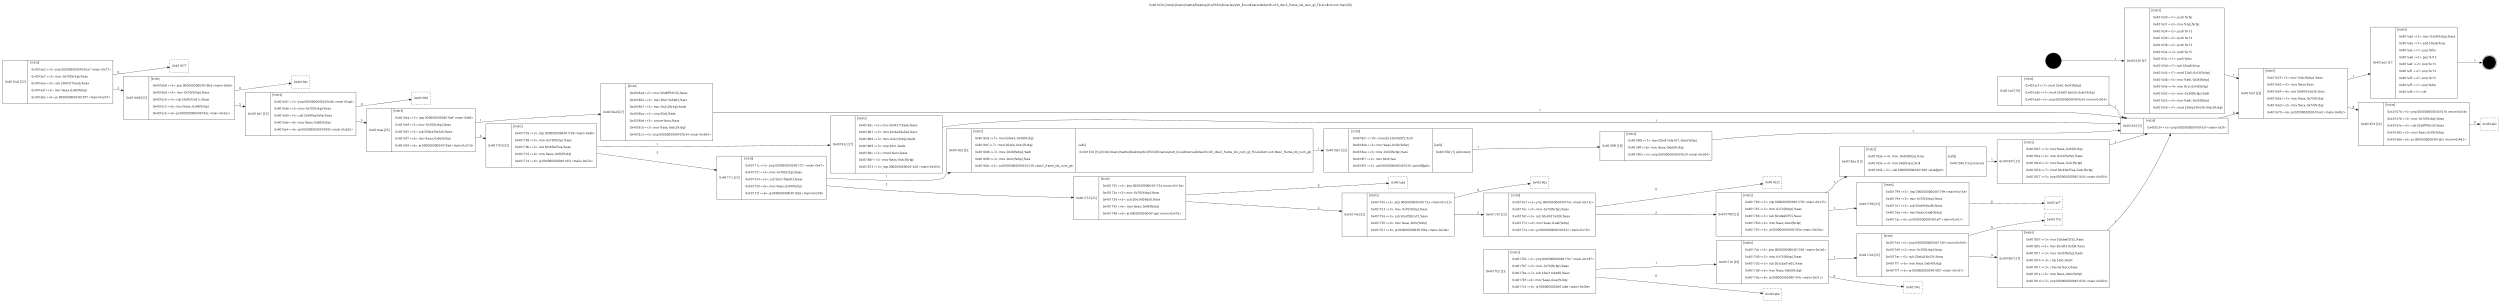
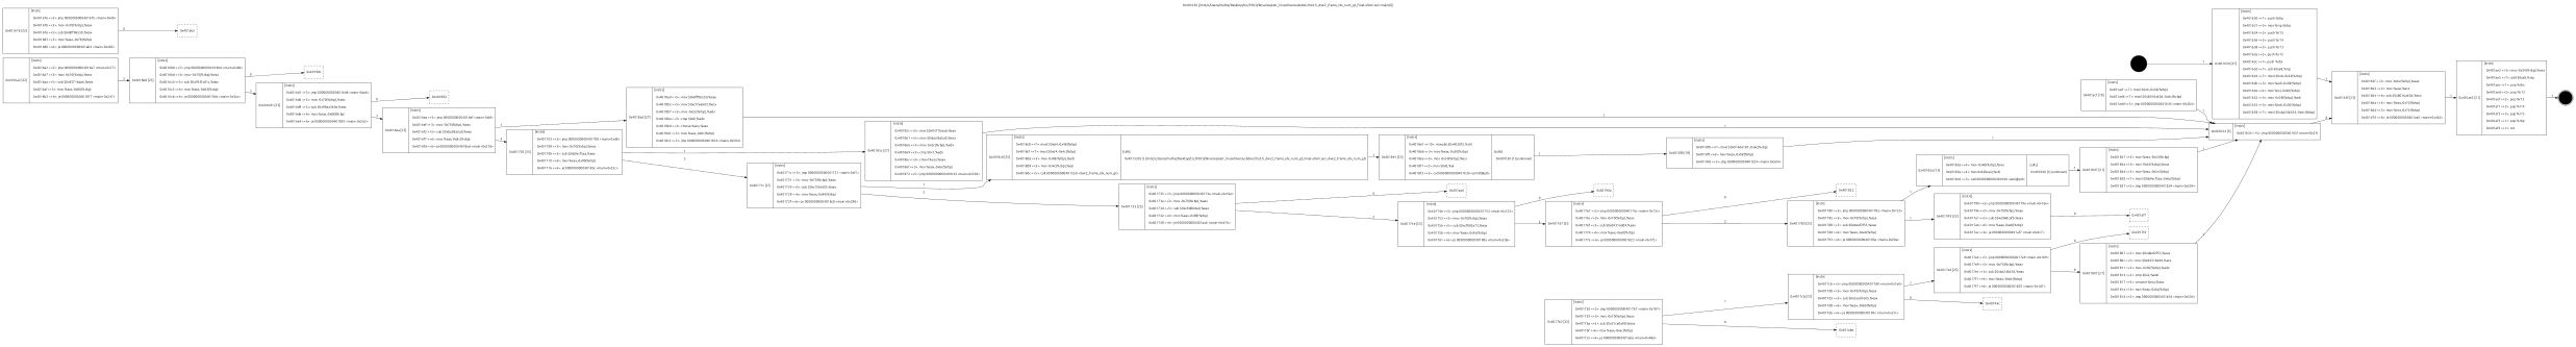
  digraph {
    fontname=Ubuntu
    label="0x401630 (/mnt/c/Users/mathe/Desktop/tcc/POCII/binaries/extr_linuxdriversusbdwc2hcd.h_dwc2_frame_idx_num_gt_Final-ollvm.out::main(0))"
    labelloc=t
    rankdir=LR
    node [fontname=Ubuntu shape=record]
    edge [fontname=Ubuntu]
    Entry [fillcolor=black height=0.3 shape=circle style=filled width=0.3]
    n2 [label="{\n     0x401630 [47]\l\n     | [instrs]\l\n     &nbsp;&nbsp;0x401630 \<+1\>: push %rbp\l\n     &nbsp;&nbsp;0x401631 \<+3\>: mov %rsp,%rbp\l\n     &nbsp;&nbsp;0x401634 \<+2\>: push %r15\l\n     &nbsp;&nbsp;0x401636 \<+2\>: push %r14\l\n     &nbsp;&nbsp;0x401638 \<+2\>: push %r13\l\n     &nbsp;&nbsp;0x40163a \<+2\>: push %r12\l\n     &nbsp;&nbsp;0x40163c \<+1\>: push %rbx\l\n     &nbsp;&nbsp;0x40163d \<+7\>: sub $0xa8,%rsp\l\n     &nbsp;&nbsp;0x401644 \<+7\>: movl $0x0,-0x34(%rbp)\l\n     &nbsp;&nbsp;0x40164b \<+3\>: mov %edi,-0x38(%rbp)\l\n     &nbsp;&nbsp;0x40164e \<+4\>: mov %rsi,-0x40(%rbp)\l\n     &nbsp;&nbsp;0x401652 \<+3\>: mov -0x38(%rbp),%edi\l\n     &nbsp;&nbsp;0x401655 \<+3\>: mov %edi,-0x30(%rbp)\l\n     &nbsp;&nbsp;0x401658 \<+7\>: movl $0x6a24b434,-0x6c(%rbp)\l\n  }"]
    n3 [label="{\n     0x40165f [23]\l\n     | [instrs]\l\n     &nbsp;&nbsp;0x40165f \<+3\>: mov -0x6c(%rbp),%eax\l\n     &nbsp;&nbsp;0x401662 \<+2\>: mov %eax,%ecx\l\n     &nbsp;&nbsp;0x401664 \<+6\>: sub $0x8016a636,%ecx\l\n     &nbsp;&nbsp;0x40166a \<+3\>: mov %eax,-0x70(%rbp)\l\n     &nbsp;&nbsp;0x40166d \<+3\>: mov %ecx,-0x74(%rbp)\l\n     &nbsp;&nbsp;0x401670 \<+6\>: je 0000000000401ae2 \<main+0x4b2\>\l\n  }"]
    n4 [label="{\n     0x401ae2 [21]\l\n     | [instrs]\l\n     &nbsp;&nbsp;0x401ae2 \<+3\>: mov -0x34(%rbp),%eax\l\n     &nbsp;&nbsp;0x401ae5 \<+7\>: add $0xa8,%rsp\l\n     &nbsp;&nbsp;0x401aec \<+1\>: pop %rbx\l\n     &nbsp;&nbsp;0x401aed \<+2\>: pop %r12\l\n     &nbsp;&nbsp;0x401aef \<+2\>: pop %r13\l\n     &nbsp;&nbsp;0x401af1 \<+2\>: pop %r14\l\n     &nbsp;&nbsp;0x401af3 \<+2\>: pop %r15\l\n     &nbsp;&nbsp;0x401af5 \<+1\>: pop %rbp\l\n     &nbsp;&nbsp;0x401af6 \<+1\>: ret\l\n  }"]
    n5 [label="{\n     0x401676 [22]\l\n     | [instrs]\l\n     &nbsp;&nbsp;0x401676 \<+5\>: jmp 000000000040167b \<main+0x4b\>\l\n     &nbsp;&nbsp;0x40167b \<+3\>: mov -0x70(%rbp),%eax\l\n     &nbsp;&nbsp;0x40167e \<+5\>: sub $0x8ff96550,%eax\l\n     &nbsp;&nbsp;0x401683 \<+3\>: mov %eax,-0x78(%rbp)\l\n     &nbsp;&nbsp;0x401686 \<+6\>: je 0000000000401ab2 \<main+0x482\>\l\n  }"]
    Exit [fillcolor=black height=0.3 peripheries=2 shape=circle style=filled width=0.3]
    n7 [label="{\n     0x401ab2\l\n  }" style=dashed]
    n8 [label="{\n     0x401acf [19]\l\n     | [instrs]\l\n     &nbsp;&nbsp;0x401acf \<+7\>: movl $0x0,-0x34(%rbp)\l\n     &nbsp;&nbsp;0x401ad6 \<+7\>: movl $0x8016a636,-0x6c(%rbp)\l\n     &nbsp;&nbsp;0x401add \<+5\>: jmp 0000000000401b34 \<main+0x504\>\l\n  }"]
    n9 [label="{\n     0x401b34 [5]\l\n     | [instrs]\l\n     &nbsp;&nbsp;0x401b34 \<+5\>: jmp 000000000040165f \<main+0x2f\>\l\n  }"]
    n10 [label="{\n     0x4016a2 [22]\l\n     | [instrs]\l\n     &nbsp;&nbsp;0x4016a2 \<+5\>: jmp 00000000004016a7 \<main+0x77\>\l\n     &nbsp;&nbsp;0x4016a7 \<+3\>: mov -0x70(%rbp),%eax\l\n     &nbsp;&nbsp;0x4016aa \<+5\>: sub $0x9371baa6,%eax\l\n     &nbsp;&nbsp;0x4016af \<+3\>: mov %eax,-0x80(%rbp)\l\n     &nbsp;&nbsp;0x4016b2 \<+6\>: je 0000000000401877 \<main+0x247\>\l\n  }"]
-   n11 [label="{\n     0x401877\l\n  }" style=dashed]
    n12 [label="{\n     0x4016b8 [25]\l\n     | [instrs]\l\n     &nbsp;&nbsp;0x4016b8 \<+5\>: jmp 00000000004016bd \<main+0x8d\>\l\n     &nbsp;&nbsp;0x4016bd \<+3\>: mov -0x70(%rbp),%eax\l\n     &nbsp;&nbsp;0x4016c0 \<+5\>: sub $0x95f2c81c,%eax\l\n     &nbsp;&nbsp;0x4016c5 \<+6\>: mov %eax,-0x84(%rbp)\l\n     &nbsp;&nbsp;0x4016cb \<+6\>: je 00000000004019dc \<main+0x3ac\>\l\n  }"]
    n13 [label="{\n     0x4018f8 [18]\l\n     | [instrs]\l\n     &nbsp;&nbsp;0x4018f8 \<+7\>: movl $0x914de187,-0x6c(%rbp)\l\n     &nbsp;&nbsp;0x4018ff \<+6\>: mov %eax,-0xb8(%rbp)\l\n     &nbsp;&nbsp;0x401905 \<+5\>: jmp 0000000000401b34 \<main+0x504\>\l\n  }"]
    n14 [label="{\n     0x4019dc\l\n  }" style=dashed]
    n15 [label="{\n     0x4016d1 [25]\l\n     | [instrs]\l\n     &nbsp;&nbsp;0x4016d1 \<+5\>: jmp 00000000004016d6 \<main+0xa6\>\l\n     &nbsp;&nbsp;0x4016d6 \<+3\>: mov -0x70(%rbp),%eax\l\n     &nbsp;&nbsp;0x4016d9 \<+5\>: sub $0x99aa364e,%eax\l\n     &nbsp;&nbsp;0x4016de \<+6\>: mov %eax,-0x88(%rbp)\l\n     &nbsp;&nbsp;0x4016e4 \<+6\>: je 0000000000401892 \<main+0x262\>\l\n  }"]
    n16 [label="{\n     0x4018e1 [23]\l\n     | [instrs]\l\n     &nbsp;&nbsp;0x4018e1 \<+10\>: movabs $0x4020f2,%rdi\l\n     &nbsp;&nbsp;0x4018eb \<+3\>: mov %eax,-0x50(%rbp)\l\n     &nbsp;&nbsp;0x4018ee \<+3\>: mov -0x50(%rbp),%esi\l\n     &nbsp;&nbsp;0x4018f1 \<+2\>: mov $0x0,%al\l\n     &nbsp;&nbsp;0x4018f3 \<+5\>: call 0000000000401030 \<printf@plt\>\l\n     | [calls]\l\n     &nbsp;&nbsp;0x401030 \{1\} (unknown)\l\n  }"]
    n17 [label="{\n     0x401892\l\n  }" style=dashed]
    n18 [label="{\n     0x4016ea [25]\l\n     | [instrs]\l\n     &nbsp;&nbsp;0x4016ea \<+5\>: jmp 00000000004016ef \<main+0xbf\>\l\n     &nbsp;&nbsp;0x4016ef \<+3\>: mov -0x70(%rbp),%eax\l\n     &nbsp;&nbsp;0x4016f2 \<+5\>: sub $0xba38a5a0,%eax\l\n     &nbsp;&nbsp;0x4016f7 \<+6\>: mov %eax,-0x8c(%rbp)\l\n     &nbsp;&nbsp;0x4016fd \<+6\>: je 00000000004018ad \<main+0x27d\>\l\n  }"]
    n19 [label="{\n     0x401847 [21]\l\n     | [instrs]\l\n     &nbsp;&nbsp;0x401847 \<+3\>: mov %eax,-0x44(%rbp)\l\n     &nbsp;&nbsp;0x40184a \<+3\>: mov -0x44(%rbp),%eax\l\n     &nbsp;&nbsp;0x40184d \<+3\>: mov %eax,-0x2c(%rbp)\l\n     &nbsp;&nbsp;0x401850 \<+7\>: movl $0xbfecf5aa,-0x6c(%rbp)\l\n     &nbsp;&nbsp;0x401857 \<+5\>: jmp 0000000000401b34 \<main+0x504\>\l\n  }"]
    n20 [label="{\n     0x4018ad [27]\l\n     | [instrs]\l\n     &nbsp;&nbsp;0x4018ad \<+5\>: mov $0x8ff96550,%eax\l\n     &nbsp;&nbsp;0x4018b2 \<+5\>: mov $0xc1fa6603,%ecx\l\n     &nbsp;&nbsp;0x4018b7 \<+3\>: mov -0x2c(%rbp),%edx\l\n     &nbsp;&nbsp;0x4018ba \<+3\>: cmp $0x0,%edx\l\n     &nbsp;&nbsp;0x4018bd \<+3\>: cmove %ecx,%eax\l\n     &nbsp;&nbsp;0x4018c0 \<+3\>: mov %eax,-0x6c(%rbp)\l\n     &nbsp;&nbsp;0x4018c3 \<+5\>: jmp 0000000000401b34 \<main+0x504\>\l\n  }"]
    n21 [label="{\n     0x401703 [25]\l\n     | [instrs]\l\n     &nbsp;&nbsp;0x401703 \<+5\>: jmp 0000000000401708 \<main+0xd8\>\l\n     &nbsp;&nbsp;0x401708 \<+3\>: mov -0x70(%rbp),%eax\l\n     &nbsp;&nbsp;0x40170b \<+5\>: sub $0xbfecf5aa,%eax\l\n     &nbsp;&nbsp;0x401710 \<+6\>: mov %eax,-0x90(%rbp)\l\n     &nbsp;&nbsp;0x401716 \<+6\>: je 000000000040185c \<main+0x22c\>\l\n  }"]
    n22 [label="{\n     0x40185c [27]\l\n     | [instrs]\l\n     &nbsp;&nbsp;0x40185c \<+5\>: mov $0x9371baa6,%eax\l\n     &nbsp;&nbsp;0x401861 \<+5\>: mov $0xba38a5a0,%ecx\l\n     &nbsp;&nbsp;0x401866 \<+3\>: mov -0x2c(%rbp),%edx\l\n     &nbsp;&nbsp;0x401869 \<+3\>: cmp $0x1,%edx\l\n     &nbsp;&nbsp;0x40186c \<+3\>: cmovl %ecx,%eax\l\n     &nbsp;&nbsp;0x40186f \<+3\>: mov %eax,-0x6c(%rbp)\l\n     &nbsp;&nbsp;0x401872 \<+5\>: jmp 0000000000401b34 \<main+0x504\>\l\n  }"]
    n23 [label="{\n     0x40171c [25]\l\n     | [instrs]\l\n     &nbsp;&nbsp;0x40171c \<+5\>: jmp 0000000000401721 \<main+0xf1\>\l\n     &nbsp;&nbsp;0x401721 \<+3\>: mov -0x70(%rbp),%eax\l\n     &nbsp;&nbsp;0x401724 \<+5\>: sub $0xc1fa6603,%eax\l\n     &nbsp;&nbsp;0x401729 \<+6\>: mov %eax,-0x94(%rbp)\l\n     &nbsp;&nbsp;0x40172f \<+6\>: je 00000000004018c8 \<main+0x298\>\l\n  }"]
    n24 [label="{\n     0x4018c8 [25]\l\n     | [instrs]\l\n     &nbsp;&nbsp;0x4018c8 \<+7\>: movl $0x64,-0x48(%rbp)\l\n     &nbsp;&nbsp;0x4018cf \<+7\>: movl $0x64,-0x4c(%rbp)\l\n     &nbsp;&nbsp;0x4018d6 \<+3\>: mov -0x48(%rbp),%edi\l\n     &nbsp;&nbsp;0x4018d9 \<+3\>: mov -0x4c(%rbp),%esi\l\n     &nbsp;&nbsp;0x4018dc \<+5\>: call 0000000000401530 \<dwc2_frame_idx_num_gt\>\l\n     | [calls]\l\n     &nbsp;&nbsp;0x401530 \{1\} (/mnt/c/Users/mathe/Desktop/tcc/POCII/binaries/extr_linuxdriversusbdwc2hcd.h_dwc2_frame_idx_num_gt_Final-ollvm.out::dwc2_frame_idx_num_gt)\l\n  }"]
    n25 [label="{\n     0x401735 [25]\l\n     | [instrs]\l\n     &nbsp;&nbsp;0x401735 \<+5\>: jmp 000000000040173a \<main+0x10a\>\l\n     &nbsp;&nbsp;0x40173a \<+3\>: mov -0x70(%rbp),%eax\l\n     &nbsp;&nbsp;0x40173d \<+5\>: sub $0xc9d06da0,%eax\l\n     &nbsp;&nbsp;0x401742 \<+6\>: mov %eax,-0x98(%rbp)\l\n     &nbsp;&nbsp;0x401748 \<+6\>: je 0000000000401aa6 \<main+0x476\>\l\n  }"]
    n26 [label="{\n     0x4017fd\l\n  }" style=dashed]
    n27 [label="{\n     0x401aa6\l\n  }" style=dashed]
    n28 [label="{\n     0x40174e [25]\l\n     | [instrs]\l\n     &nbsp;&nbsp;0x40174e \<+5\>: jmp 0000000000401753 \<main+0x123\>\l\n     &nbsp;&nbsp;0x401753 \<+3\>: mov -0x70(%rbp),%eax\l\n     &nbsp;&nbsp;0x401756 \<+5\>: sub $0xcf082a72,%eax\l\n     &nbsp;&nbsp;0x40175b \<+6\>: mov %eax,-0x9c(%rbp)\l\n     &nbsp;&nbsp;0x401761 \<+6\>: je 000000000040190a \<main+0x2da\>\l\n  }"]
    n29 [label="{\n     0x401807 [27]\l\n     | [instrs]\l\n     &nbsp;&nbsp;0x401807 \<+5\>: mov $0xdeef2f55,%eax\l\n     &nbsp;&nbsp;0x40180c \<+5\>: mov $0xd4316dd4,%ecx\l\n     &nbsp;&nbsp;0x401811 \<+3\>: mov -0x30(%rbp),%edx\l\n     &nbsp;&nbsp;0x401814 \<+3\>: cmp $0x2,%edx\l\n     &nbsp;&nbsp;0x401817 \<+3\>: cmovne %ecx,%eax\l\n     &nbsp;&nbsp;0x40181a \<+3\>: mov %eax,-0x6c(%rbp)\l\n     &nbsp;&nbsp;0x40181d \<+5\>: jmp 0000000000401b34 \<main+0x504\>\l\n  }"]
    n30 [label="{\n     0x40190a\l\n  }" style=dashed]
    n31 [label="{\n     0x401767 [25]\l\n     | [instrs]\l\n     &nbsp;&nbsp;0x401767 \<+5\>: jmp 000000000040176c \<main+0x13c\>\l\n     &nbsp;&nbsp;0x40176c \<+3\>: mov -0x70(%rbp),%eax\l\n     &nbsp;&nbsp;0x40176f \<+5\>: sub $0xd4316dd4,%eax\l\n     &nbsp;&nbsp;0x401774 \<+6\>: mov %eax,-0xa0(%rbp)\l\n     &nbsp;&nbsp;0x40177a \<+6\>: je 0000000000401822 \<main+0x1f2\>\l\n  }"]
    n32 [label="{\n     0x4017e4 [25]\l\n     | [instrs]\l\n     &nbsp;&nbsp;0x4017e4 \<+5\>: jmp 00000000004017e9 \<main+0x1b9\>\l\n     &nbsp;&nbsp;0x4017e9 \<+3\>: mov -0x70(%rbp),%eax\l\n     &nbsp;&nbsp;0x4017ec \<+5\>: sub $0x6a24b434,%eax\l\n     &nbsp;&nbsp;0x4017f1 \<+6\>: mov %eax,-0xb4(%rbp)\l\n     &nbsp;&nbsp;0x4017f7 \<+6\>: je 0000000000401807 \<main+0x1d7\>\l\n  }"]
    n33 [label="{\n     0x401822\l\n  }" style=dashed]
    n34 [label="{\n     0x401780 [25]\l\n     | [instrs]\l\n     &nbsp;&nbsp;0x401780 \<+5\>: jmp 0000000000401785 \<main+0x155\>\l\n     &nbsp;&nbsp;0x401785 \<+3\>: mov -0x70(%rbp),%eax\l\n     &nbsp;&nbsp;0x401788 \<+5\>: sub $0xdeef2f55,%eax\l\n     &nbsp;&nbsp;0x40178d \<+6\>: mov %eax,-0xa4(%rbp)\l\n     &nbsp;&nbsp;0x401793 \<+6\>: je 000000000040183a \<main+0x20a\>\l\n  }"]
    n35 [label="{\n     0x40194c\l\n  }" style=dashed]
    n36 [label="{\n     0x40183a [13]\l\n     | [instrs]\l\n     &nbsp;&nbsp;0x40183a \<+4\>: mov -0x40(%rbp),%rax\l\n     &nbsp;&nbsp;0x40183e \<+4\>: mov 0x8(%rax),%rdi\l\n     &nbsp;&nbsp;0x401842 \<+5\>: call 0000000000401040 \<atoi@plt\>\l\n     | [calls]\l\n     &nbsp;&nbsp;0x401040 \{1\} (unknown)\l\n  }"]
    n37 [label="{\n     0x401799 [25]\l\n     | [instrs]\l\n     &nbsp;&nbsp;0x401799 \<+5\>: jmp 000000000040179e \<main+0x16e\>\l\n     &nbsp;&nbsp;0x40179e \<+3\>: mov -0x70(%rbp),%eax\l\n     &nbsp;&nbsp;0x4017a1 \<+5\>: sub $0xe968cafb,%eax\l\n     &nbsp;&nbsp;0x4017a6 \<+6\>: mov %eax,-0xa8(%rbp)\l\n     &nbsp;&nbsp;0x4017ac \<+6\>: je 0000000000401af7 \<main+0x4c7\>\l\n  }"]
    n38 [label="{\n     0x4017cb [25]\l\n     | [instrs]\l\n     &nbsp;&nbsp;0x4017cb \<+5\>: jmp 00000000004017d0 \<main+0x1a0\>\l\n     &nbsp;&nbsp;0x4017d0 \<+3\>: mov -0x70(%rbp),%eax\l\n     &nbsp;&nbsp;0x4017d3 \<+5\>: sub $0x2aad1e05,%eax\l\n     &nbsp;&nbsp;0x4017d8 \<+6\>: mov %eax,-0xb0(%rbp)\l\n     &nbsp;&nbsp;0x4017de \<+6\>: je 000000000040194c \<main+0x31c\>\l\n  }"]
    n39 [label="{\n     0x401af7\l\n  }" style=dashed]
    n40 [label="{\n     0x401abe\l\n  }" style=dashed]
    n41 [label="{\n     0x4017b2 [25]\l\n     | [instrs]\l\n     &nbsp;&nbsp;0x4017b2 \<+5\>: jmp 00000000004017b7 \<main+0x187\>\l\n     &nbsp;&nbsp;0x4017b7 \<+3\>: mov -0x70(%rbp),%eax\l\n     &nbsp;&nbsp;0x4017ba \<+5\>: sub $0x21ce0a98,%eax\l\n     &nbsp;&nbsp;0x4017bf \<+6\>: mov %eax,-0xac(%rbp)\l\n     &nbsp;&nbsp;0x4017c5 \<+6\>: je 0000000000401abe \<main+0x48e\>\l\n  }"]
    Entry -> n2 [label=" 1"]
    n2 -> n3 [label=" 1"]
    n3 -> n4 [label=" 1"]
-   n3 -> n5 [label=" 6"]
    n4 -> Exit [label=" 1"]
    n5 -> n7 [label=" 0"]
    n8 -> n9 [label=" 1"]
    n9 -> n3 [label=" 6"]
-   n10 -> n11 [label=" 0"]
    n10 -> n12 [label=" 5"]
    n12 -> n14 [label=" 0"]
    n12 -> n15 [label=" 5"]
    n13 -> n9 [label=" 1"]
    n15 -> n17 [label=" 0"]
    n15 -> n18 [label=" 5"]
    n16 -> n13 [label=" 1"]
    n18 -> n20 [label=" 1"]
    n18 -> n21 [label=" 4"]
    n19 -> n9 [label=" 1"]
    n20 -> n9 [label=" 1"]
    n21 -> n22 [label=" 1"]
    n21 -> n23 [label=" 3"]
    n22 -> n9 [label=" 1"]
    n23 -> n24 [label=" 1"]
    n23 -> n25 [label=" 2"]
    n24 -> n16 [label=" 1"]
    n25 -> n27 [label=" 0"]
    n25 -> n28 [label=" 2"]
    n28 -> n30 [label=" 0"]
    n28 -> n31 [label=" 2"]
    n29 -> n9 [label=" 1"]
    n31 -> n33 [label=" 0"]
    n31 -> n34 [label=" 2"]
    n32 -> n26 [label=" 0"]
    n32 -> n29 [label=" 9"]
    n34 -> n36 [label=" 1"]
    n34 -> n37 [label=" 1"]
    n36 -> n19 [label=" 1"]
    n37 -> n39 [label=" 0"]
    n38 -> n32 [label=" 1"]
    n38 -> n35 [label=" 0"]
    n41 -> n38 [label=" 1"]
    n41 -> n40 [label=" 0"]
  }
